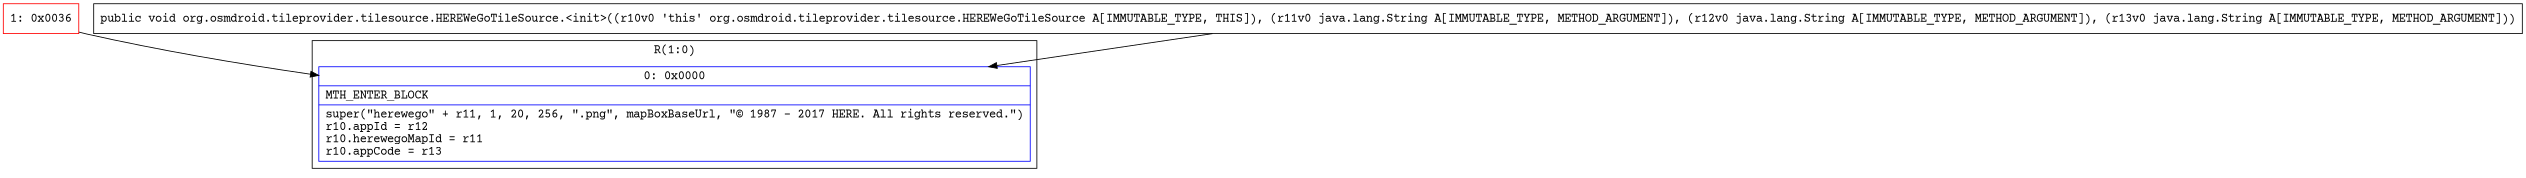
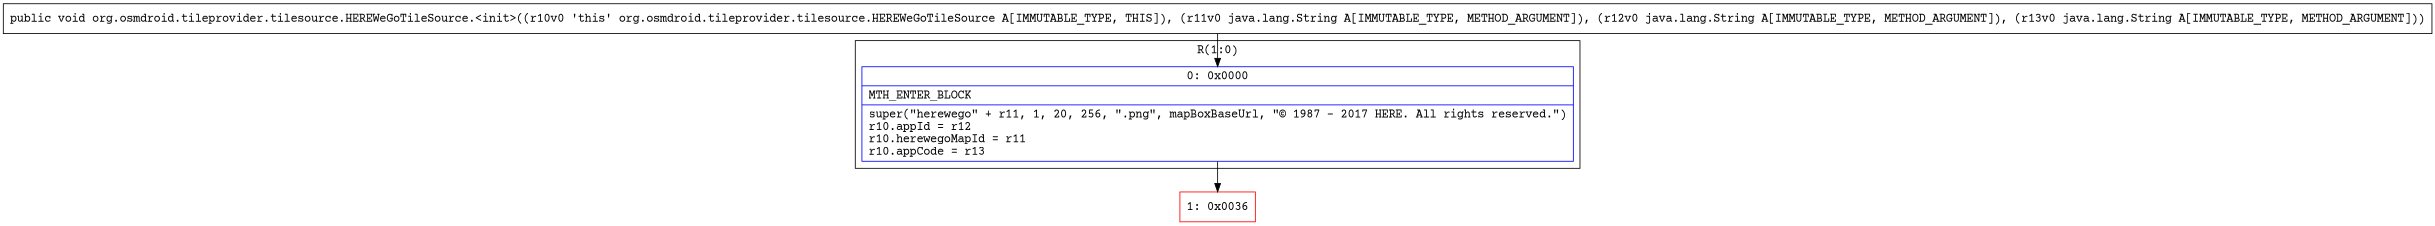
  digraph {
    fontname="Courier Prime"
    node [shape=record fontname="Courier Prime"]
    edge [fontname="Courier Prime"]
    n1 [color=blue label="{0\:\ 0x0000|MTH_ENTER_BLOCK\l|super(\"herewego\" + r11, 1, 20, 256, \".png\", mapBoxBaseUrl, \"© 1987 \- 2017 HERE. All rights reserved.\")\lr10.appId = r12\lr10.herewegoMapId = r11\lr10.appCode = r13\l}"]
    n2 [color=red label="{1\:\ 0x0036}"]
    n3 [label="{public void org.osmdroid.tileprovider.tilesource.HEREWeGoTileSource.\<init\>((r10v0 'this' org.osmdroid.tileprovider.tilesource.HEREWeGoTileSource A[IMMUTABLE_TYPE, THIS]), (r11v0 java.lang.String A[IMMUTABLE_TYPE, METHOD_ARGUMENT]), (r12v0 java.lang.String A[IMMUTABLE_TYPE, METHOD_ARGUMENT]), (r13v0 java.lang.String A[IMMUTABLE_TYPE, METHOD_ARGUMENT])) }"]
    subgraph cluster_1 {
      label="R(1:0)"
      n1
    }
-   n2 -> n1
+   n1 -> n2
    n3 -> n1
  }
